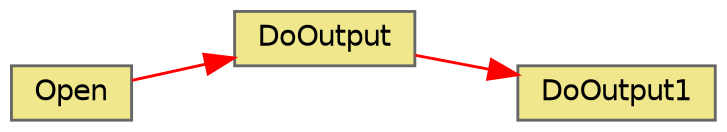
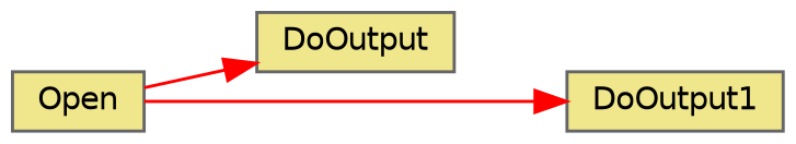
  digraph {
    rankdir=RL
    node [color=grey40 fillcolor=khaki fontname=Helvetica fontsize=10 shape=box style=filled]
    edge [color=red dir=back fontname=Helvetica fontsize=10 labelfontname=Helvetica labelfontsize=10 style=solid]
    n1 [color=gray40 fontcolor=black height=0.2 label=DoOutput1 width=0.4]
    n2 [height=0.2 label=DoOutput width=0.4]
    n3 [height=0.2 label=Open width=0.4]
-   n1 -> n2
+   n1 -> n3
    n2 -> n3
  }
